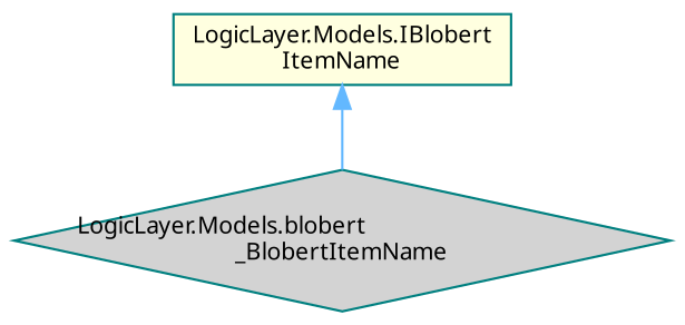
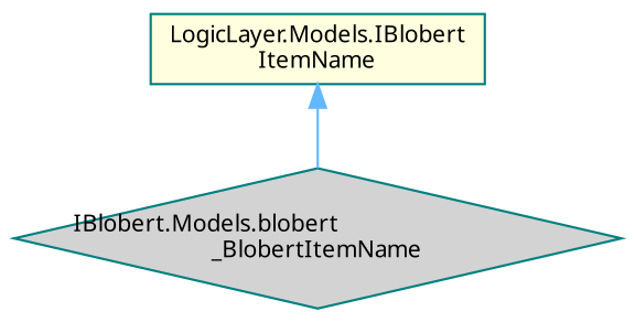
  digraph {
    fontname="Noto Sans"
    node [color=teal fontname="Noto Sans" fontsize=10 style=filled]
    n1 [fillcolor=lightyellow fontcolor=black height=0.2 label="LogicLayer.Models.IBlobert\lItemName" shape=box width=0.4]
-   n2 [fillcolor=lightgrey height=0.2 label="LogicLayer.Models.blobert\l_BlobertItemName" shape=diamond width=0.4]
+   n2 [fillcolor=lightgrey height=0.2 label="IBlobert.Models.blobert\l_BlobertItemName" shape=diamond width=0.4]
    n1 -> n2 [color=steelblue1 dir=back fontname="Noto Sans" fontsize=10 labelfontname=Helvetica labelfontsize=10 style=solid]
  }
